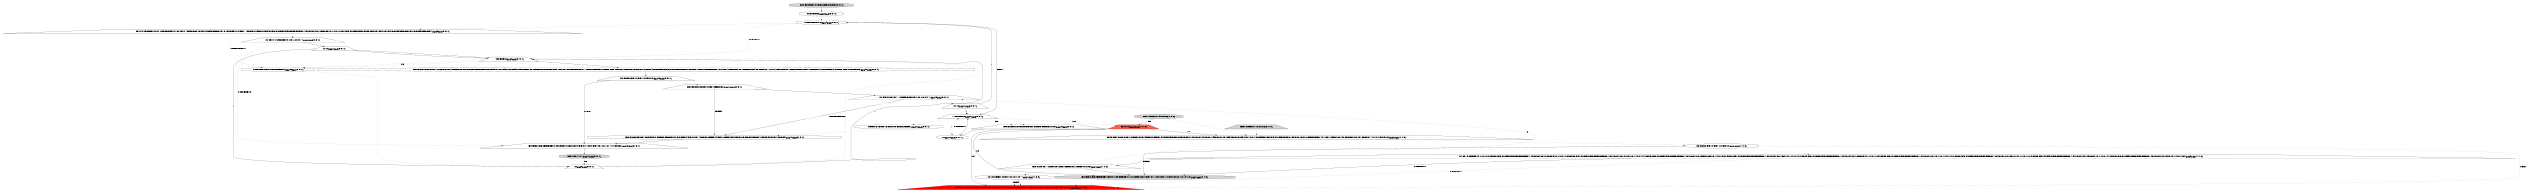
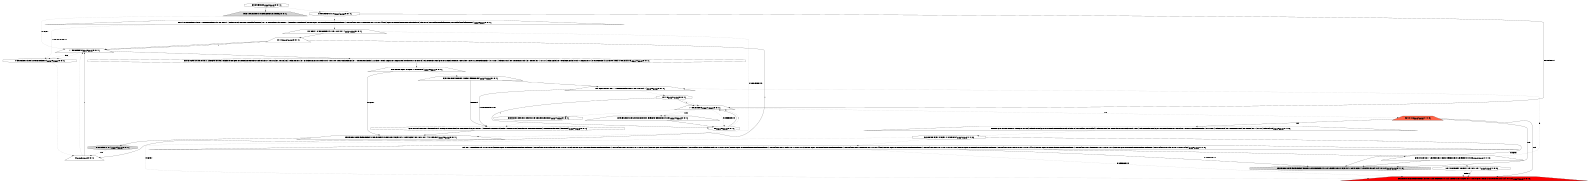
  digraph {
    fontname=Lato
    node [fillcolor=white fontname=Lato shape=trapezium style=filled]
    edge [fontname=Lato style=dotted]
-   n1 [fillcolor=lightgray label="testBySegmentResultsUnOptimizedDimextraction['0', '0', '1']" shape=octagon]
+   n1 [fillcolor=lightgray label="testBySegmentResultsUnOptimizedDimextraction['0', '0', '1']"]
    n2 [label="cannotVectorize()@@@3@@@['0', '0', '1']" shape=octagon]
    n3 [label="int segmentCount = 32@@@4@@@['0', '0', '1']" shape=octagon]
    n4 [label="GroupByQuery.Builder builder = makeQueryBuilder().setDataSource(QueryRunnerTestHelper.dataSource).setInterval(\"2011-04-02/2011-04-04\").setDimensions(new ExtractionDimensionSpec(\"quality\",\"alias\",new LookupExtractionFn(new MapLookupExtractor(ImmutableMap.of(\"mezzanine\",\"mezzanine0\"),false),false,null,false,false))).setAggregatorSpecs(QueryRunnerTestHelper.rowsCount,new LongSumAggregatorFactory(\"idx\",\"index\")).setGranularity(new PeriodGranularity(new Period(\"P1M\"),null,null)).setDimFilter(new SelectorDimFilter(\"quality\",\"mezzanine\",null)).overrideContext(ImmutableMap.of(\"bySegment\",true))@@@12@@@['0', '0', '1']" shape=octagon]
    n5 [label="final GroupByQuery fullQuery = builder.build()@@@13@@@['0', '0', '1']"]
    n6 [label="TestHelper.assertExpectedObjects(bySegmentResults,theRunner.run(QueryPlus.wrap(fullQuery),new HashMap<>()),\"bySegment\")@@@23@@@['0', '0', '1']"]
    n7 [label="QueryToolChest toolChest = factory.getToolchest()@@@14@@@['0', '0', '1']"]
    n8 [label="List<Result> bySegmentResults = new ArrayList<>()@@@6@@@['0', '0', '1']"]
    n9 [label="int i = 0@@@7@@@['0', '0', '1']"]
    n10 [label="i < segmentCount@@@8@@@['0', '0', '1']"]
    n11 [label="i++@@@9@@@['0', '0', '1']"]
    n12 [fillcolor=lightgray label="exec.shutdownNow()@@@24@@@['0', '0', '1']" shape=octagon]
    n13 [label="bySegmentResults.add(singleSegmentResult)@@@10@@@['0', '0', '1']" shape=octagon]
    n14 [fillcolor=lightgray label="TestHelper.assertExpectedObjects(Iterables.limit(expectedResults,limit),mergeRunner.run(QueryPlus.wrap(fullQuery)),StringUtils.format(\"limit: %d\",limit))@@@7@@@['0', '1', '0']" shape=octagon]
    n15 [label="GroupByQuery.Builder builder = makeQueryBuilder().setDataSource(QueryRunnerTestHelper.dataSource).setInterval(\"2011-04-02/2011-04-04\").setDimensions(new DefaultDimensionSpec(\"quality\",\"alias\")).setAggregatorSpecs(QueryRunnerTestHelper.rowsCount,new LongSumAggregatorFactory(\"idx\",\"index\")).setGranularity(new PeriodGranularity(new Period(\"P1M\"),null,null)).setLimit(limit)@@@3@@@['1', '1', '0']"]
    n16 [label="final GroupByQuery fullQuery = builder.build()@@@4@@@['1', '1', '0']" shape=octagon]
    n17 [fillcolor=red label="TestHelper.assertExpectedObjects(Iterables.limit(expectedResults,limit),mergeRunner.run(QueryPlus.wrap(fullQuery),context),StringUtils.format(\"limit: %d\",limit))@@@8@@@['1', '0', '0']"]
    n18 [label="List<Row> expectedResults = Arrays.asList(GroupByQueryRunnerTestHelper.createExpectedRow(\"2011-04-01\",\"alias\",\"automotive\",\"rows\",2L,\"idx\",269L),GroupByQueryRunnerTestHelper.createExpectedRow(\"2011-04-01\",\"alias\",\"business\",\"rows\",2L,\"idx\",217L),GroupByQueryRunnerTestHelper.createExpectedRow(\"2011-04-01\",\"alias\",\"entertainment\",\"rows\",2L,\"idx\",319L),GroupByQueryRunnerTestHelper.createExpectedRow(\"2011-04-01\",\"alias\",\"health\",\"rows\",2L,\"idx\",216L),GroupByQueryRunnerTestHelper.createExpectedRow(\"2011-04-01\",\"alias\",\"mezzanine\",\"rows\",6L,\"idx\",4420L),GroupByQueryRunnerTestHelper.createExpectedRow(\"2011-04-01\",\"alias\",\"news\",\"rows\",2L,\"idx\",221L),GroupByQueryRunnerTestHelper.createExpectedRow(\"2011-04-01\",\"alias\",\"premium\",\"rows\",6L,\"idx\",4416L),GroupByQueryRunnerTestHelper.createExpectedRow(\"2011-04-01\",\"alias\",\"technology\",\"rows\",2L,\"idx\",177L),GroupByQueryRunnerTestHelper.createExpectedRow(\"2011-04-01\",\"alias\",\"travel\",\"rows\",2L,\"idx\",243L))@@@5@@@['1', '1', '0']"]
    n19 [label="QueryRunner<Row> mergeRunner = factory.getToolchest().mergeResults(runner)@@@6@@@['1', '1', '0']"]
    n20 [label="List<QueryRunner<Row>> singleSegmentRunners = new ArrayList<>()@@@15@@@['0', '0', '1']"]
    n21 [label="Map<String,Object> context = new HashMap<>()@@@7@@@['1', '0', '0']" shape=octagon]
    n22 [label="QueryRunner theRunner = toolChest.postMergeQueryDecoration(new FinalizeResultsQueryRunner<>(toolChest.mergeResults(factory.mergeRunners(Executors.newCachedThreadPool(),singleSegmentRunners)),toolChest))@@@22@@@['0', '0', '1']" shape=octagon]
-   n23 [label="int i = 0@@@16@@@['0', '0', '1']"]
+   n23 [label="int i = 0@@@16@@@['0', '0', '1']" shape=octagon]
    n24 [label="i < segmentCount@@@17@@@['0', '0', '1']"]
    n25 [label="i++@@@18@@@['0', '0', '1']" shape=octagon]
    n26 [label="singleSegmentRunners.add(toolChest.preMergeQueryDecoration(runner))@@@19@@@['0', '0', '1']"]
    n27 [label="ExecutorService exec = Executors.newCachedThreadPool()@@@21@@@['0', '0', '1']" shape=octagon]
    n28 [fillcolor=tomato label="final int limit@@@2@@@['1', '1', '0']"]
-   n29 [fillcolor=lightgray label="doTestMergeResultsWithValidLimit['0', '1', '0']"]
    n30 [label="Result<BySegmentResultValue> singleSegmentResult = new Result<>(DateTimes.of(\"2011-01-12T00:00:00.000Z\"),new BySegmentResultValueClass<>(Collections.singletonList(GroupByQueryRunnerTestHelper.createExpectedRow(\"2011-04-01\",\"alias\",\"mezzanine0\",\"rows\",6L,\"idx\",4420L)),QueryRunnerTestHelper.segmentId.toString(),Intervals.of(\"2011-04-02T00:00:00.000Z/2011-04-04T00:00:00.000Z\")))@@@5@@@['0', '0', '1']"]
-   n31 [fillcolor=lightgray label="doTestMergeResultsWithValidLimit['1', '0', '0']" shape=octagon]
-   n1 -> n2 [style=solid]
+   n2 -> n1 [style=solid]
    n2 -> n3
-   n3 -> n10 [label=segmentCount]
-   n3 -> n24 [label=context style=solid]
+   n3 -> n10 [label=fullQuery]
+   n3 -> n24 [label=segmentCount style=solid]
    n3 -> n30
    n4 -> n5 [style=solid]
    n5 -> n6 [label=fullQuery style=solid]
    n5 -> n7
    n6 -> n12 [style=solid]
    n7 -> n20 [style=solid]
    n7 -> n22 [label=toolChest style=solid]
    n8 -> n6 [label=bySegmentResults]
    n8 -> n9 [style=solid]
    n9 -> n10 [style=solid]
    n9 -> n10 [label=i style=solid]
    n9 -> n11 [label=i style=solid]
    n10 -> n4 [style=solid]
    n10 -> n13 [label=true]
    n10 -> n13
    n11 -> n10
    n11 -> n10 [label=i style=solid]
    n12 -> n11 [label=true]
    n13 -> n11
    n15 -> n16
    n16 -> n14 [label=fullQuery style=solid]
    n16 -> n17 [label=fullQuery]
    n16 -> n18
    n18 -> n14 [label=expectedResults style=solid]
    n18 -> n17 [label=expectedResults]
    n18 -> n19 [style=solid]
    n19 -> n14 [style=solid]
    n19 -> n20 [label=0]
    n19 -> n21
    n20 -> n22 [label=singleSegmentRunners style=solid]
    n20 -> n23
    n21 -> n17 [style=solid]
    n21 -> n17 [label=context]
    n22 -> n6 [style=solid]
    n23 -> n24
    n23 -> n24 [label=i style=solid]
-   n23 -> n3 [label=i style=solid]
+   n23 -> n25 [label=i style=solid]
    n24 -> n25 [label=expectedResults]
    n24 -> n26
    n24 -> n26 [label=true]
    n24 -> n27
    n24 -> n28 [label=true]
    n25 -> n24 [style=solid]
    n25 -> n24 [label=i]
    n26 -> n25 [style=solid]
    n27 -> n22
    n28 -> n14 [label=limit style=solid]
    n28 -> n15 [label=limit style=solid]
    n28 -> n17 [label=limit style=solid]
-   n29 -> n15
    n30 -> n8
    n30 -> n13 [label=singleSegmentResult]
-   n31 -> n15
-   n31 -> n28 [label=true style=solid]
  }
